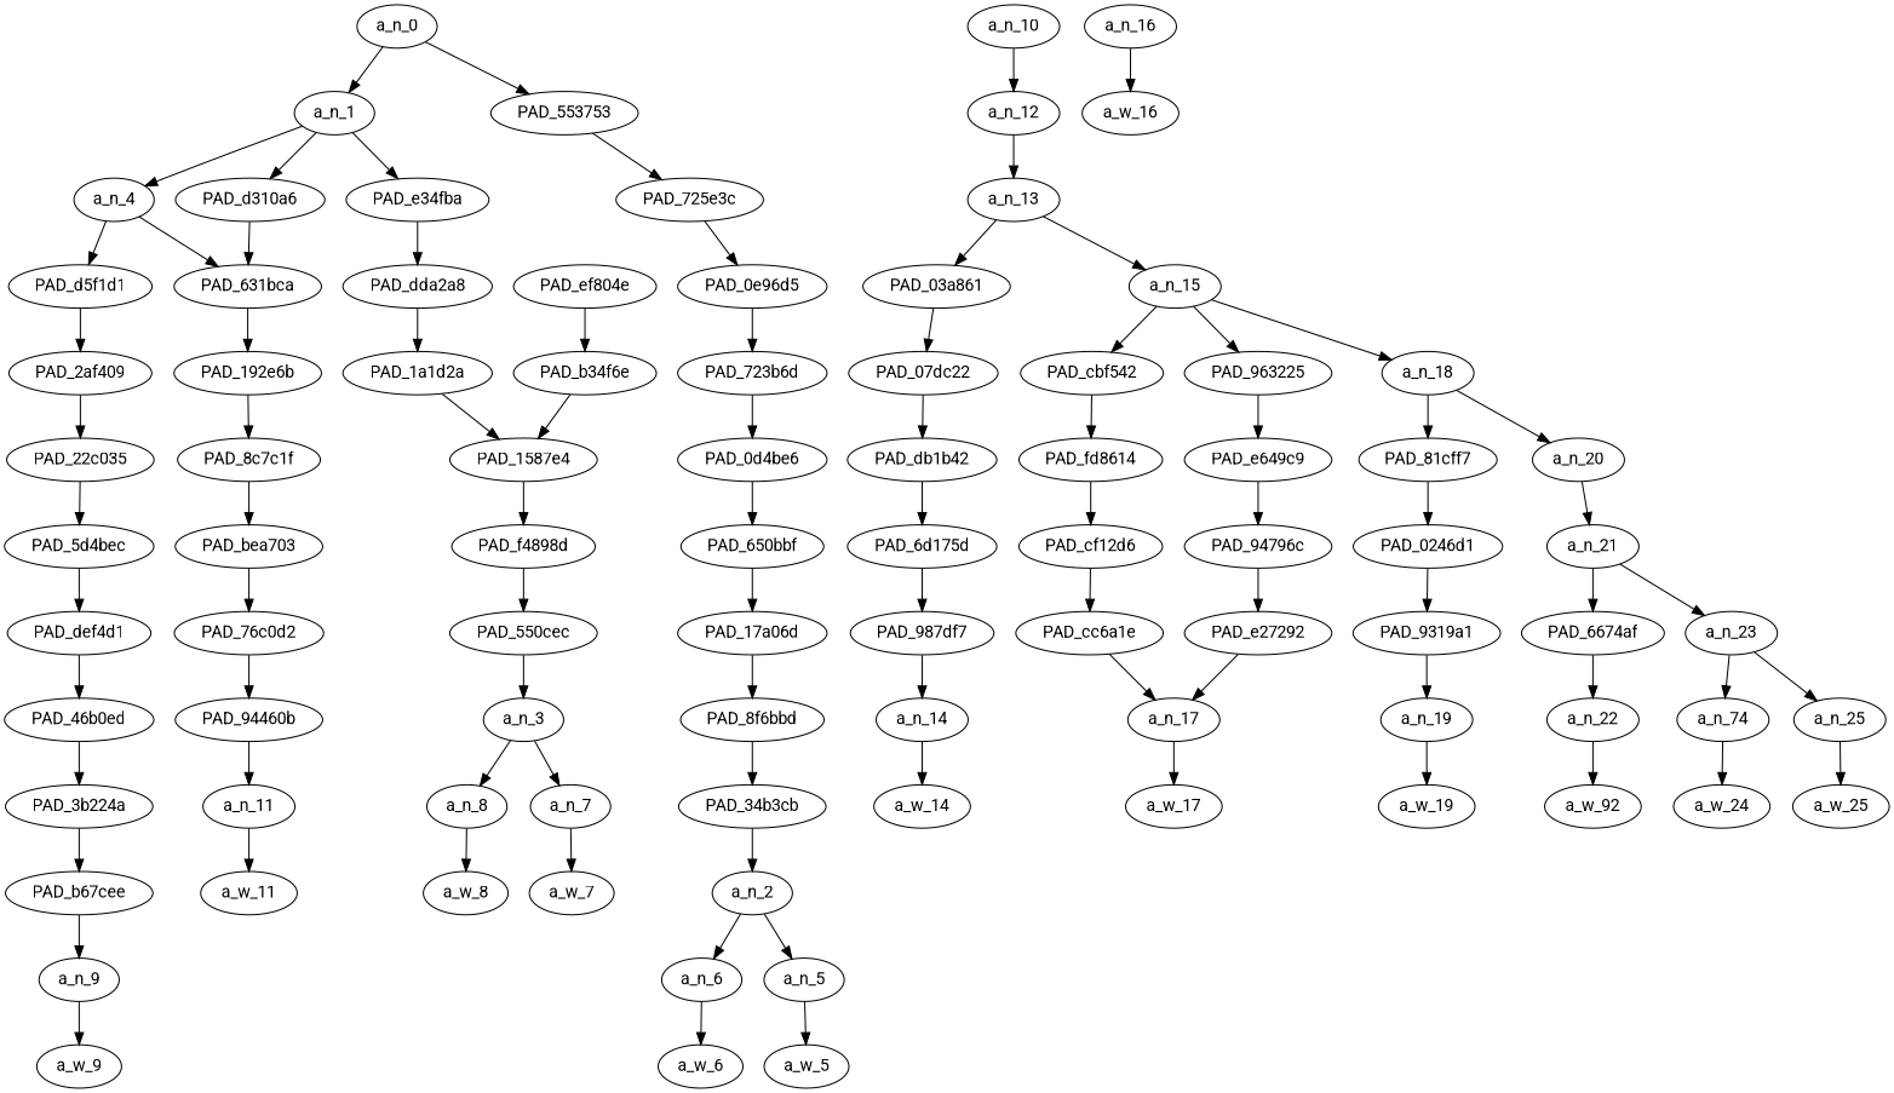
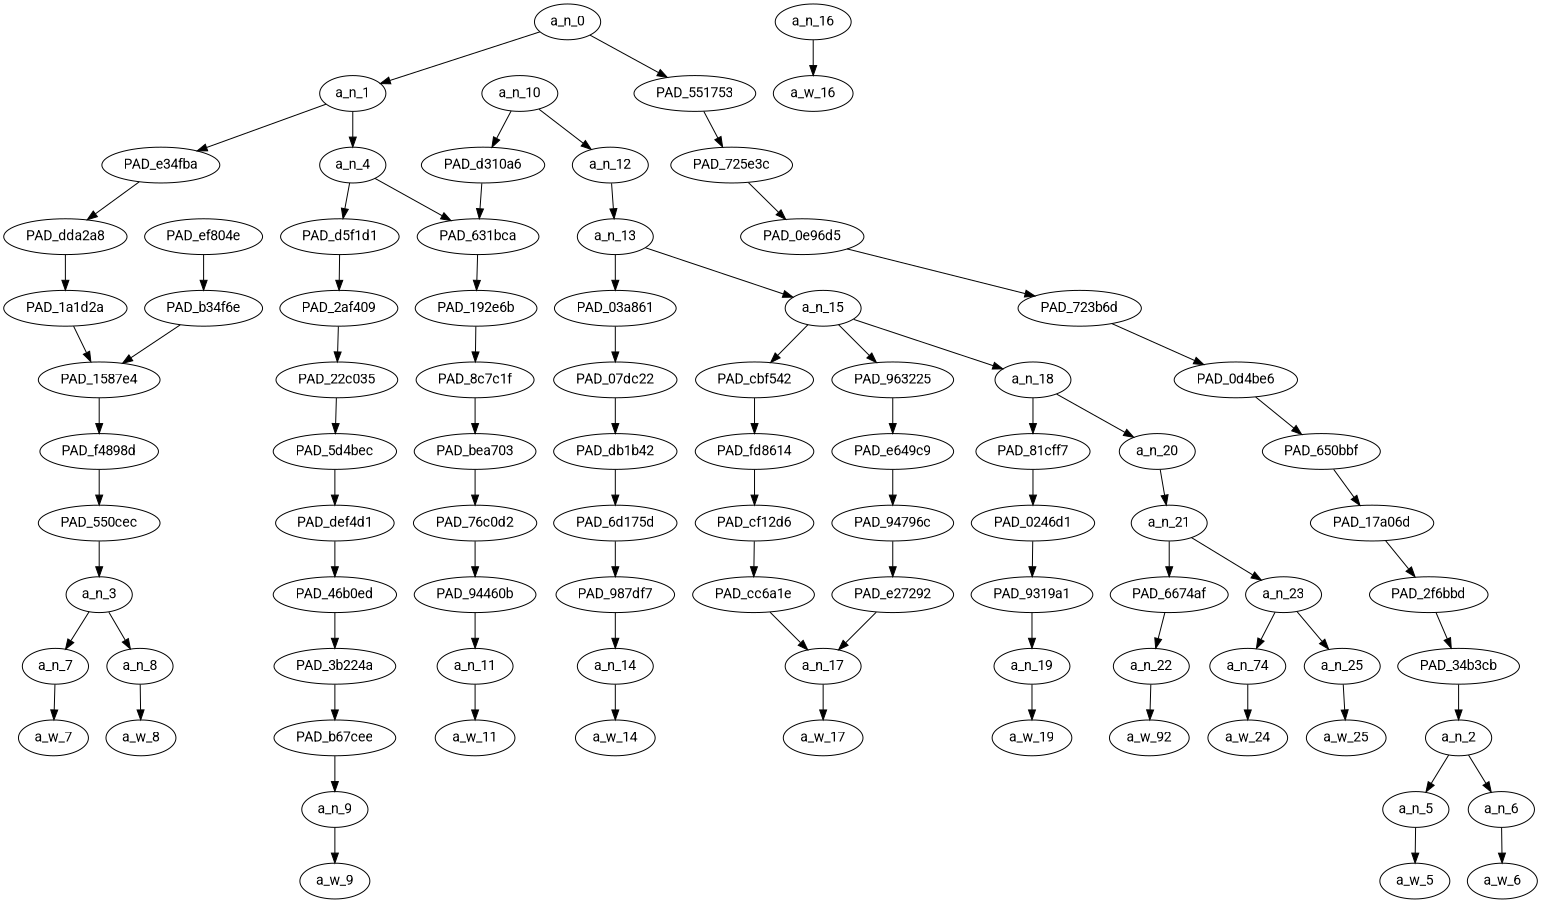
  strict digraph {
    fontname=Roboto
    node [div_dir=1 fontname=Roboto index=0 level=1 text_span="[11, 12]" value=0.57077684]
    edge [fontname=Roboto]
    a_n_0 [level=12 text_span="[0, 1, 2, 3, 4, 5, 6, 7, 8, 9, 10, 11, 12]" value=1.00000002]
    a_n_1 [level=11 text_span="[0, 1, 2, 3, 4, 5, 6, 7, 8, 9, 10]" value=0.42764162]
-   PAD_553753 [index=1 level=11]
+   PAD_553753 [index=1 level=11 label=PAD_551753]
    PAD_e34fba [level=10 text_span="[0, 1]" value=0.10682883]
    a_n_4 [index=1 level=10 text_span="[2, 3, 4, 5, 6, 7, 8, 9, 10]" value=0.32045502]
    PAD_725e3c [index=2 level=10]
    PAD_dda2a8 [level=9 text_span="[0, 1]" value=0.10682883]
    PAD_d5f1d1 [index=1 level=9 text_span="[2]" value=0.03712650]
    PAD_631bca [index=2 level=7 text_span="[3]" value=0.03818484]
    PAD_0e96d5 [index=3 level=9]
    PAD_1a1d2a [level=8 text_span="[0, 1]" value=0.10682883]
    PAD_2af409 [index=1 level=8 text_span="[2]" value=0.03712650]
    a_n_10 [index=2 level=9 text_span="[3, 4, 5, 6, 7, 8, 9, 10]" value=0.28308356]
    PAD_d310a6 [index=2 level=8 text_span="[3]" value=0.03818484]
    a_n_12 [index=3 level=8 text_span="[4, 5, 6, 7, 8, 9, 10]" value=0.24465332]
    PAD_1587e4 [level=5 text_span="[0, 1]" value=0.10682883]
    PAD_ef804e [level=7 text_span="[0, 1]" value=0.10682883]
    PAD_b34f6e [level=6 text_span="[0, 1]" value=0.10682883]
    PAD_f4898d [level=4 text_span="[0, 1]" value=0.10682883]
    PAD_550cec [level=3 text_span="[0, 1]" value=0.10682883]
    a_n_3 [level=2 text_span="[0, 1]" value=0.10682883]
    a_n_7 [text_span="[0]" value=0.06142335]
    a_n_8 [index=1 text_span="[1]" value=0.04508229]
    a_w_7 [div_dir=0 level=0 text_span="[0]" value=more]
    a_w_8 [div_dir=0 index=1 level=0 text_span="[1]" value=substance]
    PAD_22c035 [index=1 level=7 text_span="[2]" value=0.03712650]
    a_n_13 [index=3 level=7 text_span="[4, 5, 6, 7, 8, 9, 10]" value=0.24441439]
    PAD_5d4bec [index=1 level=6 text_span="[2]" value=0.03712650]
    PAD_def4d1 [index=1 level=5 text_span="[2]" value=0.03712650]
    PAD_46b0ed [index=1 level=4 text_span="[2]" value=0.03712650]
    PAD_3b224a [index=1 level=3 text_span="[2]" value=0.03712650]
    PAD_b67cee [index=1 level=2 text_span="[2]" value=0.03712650]
    a_n_9 [index=2 text_span="[2]" value=0.03712650]
    a_w_9 [div_dir=0 index=2 level=0 text_span="[2]" value=than]
    PAD_192e6b [index=2 level=6 text_span="[3]" value=0.03818484]
    PAD_03a861 [index=3 level=6 text_span="[4]" value=0.04013531]
    a_n_15 [index=4 level=6 text_span="[5, 6, 7, 8, 9, 10]" value=0.20404015]
    PAD_8c7c1f [index=2 level=5 text_span="[3]" value=0.03818484]
    PAD_bea703 [index=2 level=4 text_span="[3]" value=0.03818484]
    PAD_76c0d2 [index=2 level=3 text_span="[3]" value=0.03818484]
    PAD_94460b [index=2 level=2 text_span="[3]" value=0.03818484]
    a_n_11 [index=3 text_span="[3]" value=0.03818484]
    a_w_11 [div_dir=0 index=3 level=0 text_span="[3]" value=anything]
    PAD_07dc22 [index=3 level=5 text_span="[4]" value=0.04013531]
    PAD_cbf542 [index=4 level=5 text_span="[5]" value=0.03193790]
    PAD_963225 [index=5 level=5 text_span="[6]" value=0.02916231]
    a_n_18 [index=6 level=5 text_span="[7, 8, 9, 10]" value=0.14273807]
    PAD_db1b42 [index=3 level=4 text_span="[4]" value=0.04013531]
    PAD_fd8614 [index=4 level=4 text_span="[5]" value=0.03193790]
    PAD_e649c9 [index=5 level=4 text_span="[6]" value=0.02916231]
    PAD_81cff7 [index=6 level=4 text_span="[7]" value=0.03092946]
    a_n_20 [index=7 level=4 text_span="[8, 9, 10]" value=0.11170218]
    PAD_6d175d [index=3 level=3 text_span="[4]" value=0.04013531]
    PAD_987df7 [index=3 level=2 text_span="[4]" value=0.04013531]
    a_n_14 [index=4 text_span="[4]" value=0.04013531]
    a_w_14 [div_dir=0 index=4 level=0 text_span="[4]" value=you]
    PAD_cf12d6 [index=4 level=3 text_span="[5]" value=0.03193790]
    PAD_94796c [index=5 level=3 text_span="[6]" value=0.02916231]
    PAD_0246d1 [index=6 level=3 text_span="[7]" value=0.03092946]
    a_n_21 [index=7 level=3 text_span="[8, 9, 10]" value=0.11163830]
    PAD_cc6a1e [index=4 level=2 text_span="[5]" value=0.03193790]
    a_n_17 [index=6 text_span="[6]" value=0.02916231]
    a_n_16 [index=5 text_span="[5]" value=0.03193790]
    a_w_16 [div_dir=0 index=5 level=0 text_span="[5]" value=are]
    PAD_e27292 [index=5 level=2 text_span="[6]" value=0.02916231]
    a_w_17 [div_dir=0 index=6 level=0 text_span="[6]" value=ever]
    PAD_9319a1 [index=6 level=2 text_span="[7]" value=0.03092946]
    PAD_6674af [div_dir=-1 index=7 level=2 text_span="[8]" value=0.02671286]
    a_n_23 [index=8 level=2 text_span="[9, 10]" value=0.08486156]
    a_n_19 [index=7 text_span="[7]" value=0.03092946]
    a_w_19 [div_dir=0 index=7 level=0 text_span="[7]" value=going]
    a_n_22 [div_dir=-1 index=8 text_span="[8]" value=0.02671286]
    n73 [index=9 label=a_n_74 text_span="[9]" value=0.04838401]
    a_n_25 [index=10 text_span="[10]" value=0.03639093]
    n75 [div_dir=0 index=8 label=a_w_92 level=0 text_span="[8]" value=to]
    a_w_24 [div_dir=0 index=9 level=0 text_span="[9]" value=post]
    a_w_25 [div_dir=0 index=10 level=0 text_span="[10]" value=you1]
    PAD_723b6d [index=4 level=8]
    PAD_0d4be6 [index=4 level=7]
    PAD_650bbf [index=5 level=6]
    PAD_17a06d [index=7 level=5]
-   PAD_8f6bbd [index=8 level=4]
+   PAD_8f6bbd [index=8 level=4 label=PAD_2f6bbd]
    PAD_34b3cb [index=8 level=3]
    a_n_2 [index=9 level=2]
    a_n_5 [index=11 text_span="[11]" value=0.20654059]
    a_n_6 [index=12 text_span="[12]" value=0.36198156]
    a_w_5 [div_dir=0 index=11 level=0 text_span="[11]" value=disinfo]
    a_w_6 [div_dir=0 index=12 level=0 text_span="[12]" value=kike]
    a_n_0 -> a_n_1
    a_n_0 -> PAD_553753
    a_n_1 -> PAD_e34fba
    a_n_1 -> a_n_4
    PAD_553753 -> PAD_725e3c
    PAD_e34fba -> PAD_dda2a8
    a_n_4 -> PAD_d5f1d1
    a_n_4 -> PAD_631bca
    PAD_725e3c -> PAD_0e96d5
    PAD_dda2a8 -> PAD_1a1d2a
    PAD_d5f1d1 -> PAD_2af409
    PAD_631bca -> PAD_192e6b
    PAD_0e96d5 -> PAD_723b6d
    PAD_1a1d2a -> PAD_1587e4
    PAD_2af409 -> PAD_22c035
-   a_n_1 -> PAD_d310a6
+   a_n_10 -> PAD_d310a6
    a_n_10 -> a_n_12
    PAD_d310a6 -> PAD_631bca
    a_n_12 -> a_n_13
    PAD_1587e4 -> PAD_f4898d
    PAD_ef804e -> PAD_b34f6e
    PAD_b34f6e -> PAD_1587e4
    PAD_f4898d -> PAD_550cec
    PAD_550cec -> a_n_3
    a_n_3 -> a_n_7
    a_n_3 -> a_n_8
    a_n_7 -> a_w_7
    a_n_8 -> a_w_8
    PAD_22c035 -> PAD_5d4bec
    a_n_13 -> PAD_03a861
    a_n_13 -> a_n_15
    PAD_5d4bec -> PAD_def4d1
    PAD_def4d1 -> PAD_46b0ed
    PAD_46b0ed -> PAD_3b224a
    PAD_3b224a -> PAD_b67cee
    PAD_b67cee -> a_n_9
    a_n_9 -> a_w_9
    PAD_192e6b -> PAD_8c7c1f
    PAD_03a861 -> PAD_07dc22
    a_n_15 -> PAD_cbf542
    a_n_15 -> PAD_963225
    a_n_15 -> a_n_18
    PAD_8c7c1f -> PAD_bea703
    PAD_bea703 -> PAD_76c0d2
    PAD_76c0d2 -> PAD_94460b
    PAD_94460b -> a_n_11
    a_n_11 -> a_w_11
    PAD_07dc22 -> PAD_db1b42
    PAD_cbf542 -> PAD_fd8614
    PAD_963225 -> PAD_e649c9
    a_n_18 -> PAD_81cff7
    a_n_18 -> a_n_20
    PAD_db1b42 -> PAD_6d175d
    PAD_fd8614 -> PAD_cf12d6
    PAD_e649c9 -> PAD_94796c
    PAD_81cff7 -> PAD_0246d1
    a_n_20 -> a_n_21
    PAD_6d175d -> PAD_987df7
    PAD_987df7 -> a_n_14
    a_n_14 -> a_w_14
    PAD_cf12d6 -> PAD_cc6a1e
    PAD_94796c -> PAD_e27292
    PAD_0246d1 -> PAD_9319a1
    a_n_21 -> PAD_6674af
    a_n_21 -> a_n_23
    PAD_cc6a1e -> a_n_17
    a_n_17 -> a_w_17
    a_n_16 -> a_w_16
    PAD_e27292 -> a_n_17
    PAD_9319a1 -> a_n_19
    PAD_6674af -> a_n_22
    a_n_23 -> n73
    a_n_23 -> a_n_25
    a_n_19 -> a_w_19
    a_n_22 -> n75
    n73 -> a_w_24
    a_n_25 -> a_w_25
    PAD_723b6d -> PAD_0d4be6
    PAD_0d4be6 -> PAD_650bbf
    PAD_650bbf -> PAD_17a06d
    PAD_17a06d -> PAD_8f6bbd
    PAD_8f6bbd -> PAD_34b3cb
    PAD_34b3cb -> a_n_2
    a_n_2 -> a_n_5
    a_n_2 -> a_n_6
    a_n_5 -> a_w_5
    a_n_6 -> a_w_6
  }
